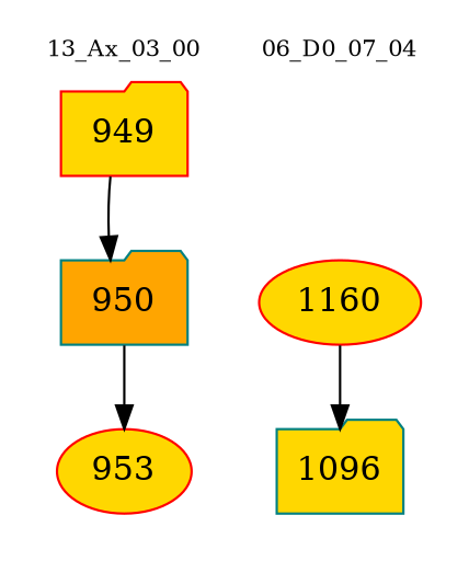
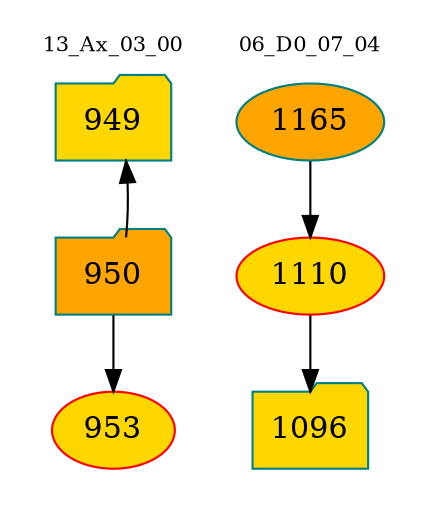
  digraph {
    node [color=red fillcolor=gold shape=folder style=filled]
    edge [color=black]
-   n1 [label=949]
+   n1 [color=teal label=949]
    n2 [color=teal fillcolor=orange label=950]
    n3 [label=953 shape=ellipse]
-   n5 [label=1160 shape=ellipse]
+   n4 [color=teal fillcolor=orange label=1165 shape=ellipse]
+   n5 [label=1110 shape=ellipse]
    n6 [color=teal label=1096]
    subgraph cluster_1 {
      color=white
      fontsize=10
      label="13_Ax_03_00"
      n1
      n2
      n3
    }
    subgraph cluster_2 {
      color=white
      fontsize=10
      label="06_D0_07_04"
+     n4
      n5
      n6
    }
-   n1 -> n2
+   n2 -> n1
    n2 -> n3
+   n4 -> n5
    n5 -> n6
  }
